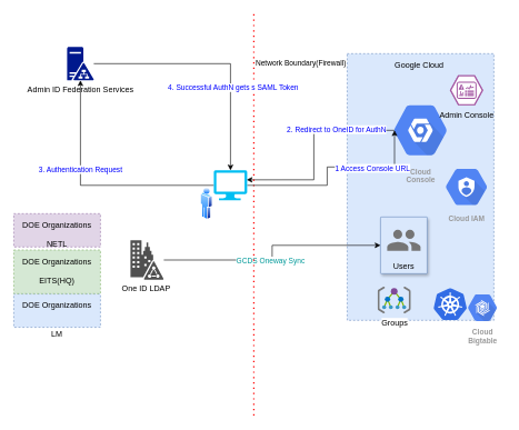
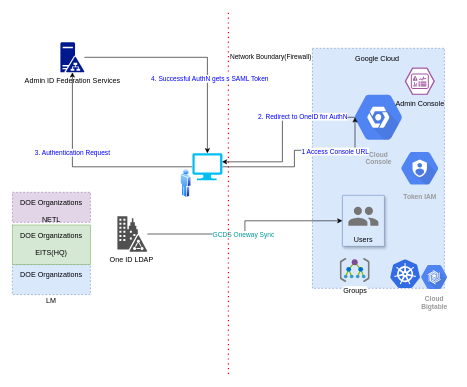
  <mxCell id="0" />
  <mxCell id="1" parent="0" />
  <mxCell id="2" value="Google Cloud&amp;nbsp;" style="outlineConnect=0;html=1;whiteSpace=wrap;fontSize=12;fontStyle=0;strokeColor=#6c8ebf;fillColor=#dae8fc;verticalAlign=top;align=center;dashed=1;spacingTop=3;" parent="1" vertex="1"><mxGeometry x="520" y="80" width="220" height="400" as="geometry" /></mxCell>
- <mxCell id="3" value="Cloud IAM" style="html=1;fillColor=#5184F3;strokeColor=none;verticalAlign=top;labelPosition=center;verticalLabelPosition=bottom;align=center;spacingTop=-6;fontSize=11;fontStyle=1;fontColor=#999999;shape=mxgraph.gcp2.hexIcon;prIcon=cloud_iam" parent="1" vertex="1"><mxGeometry x="652" y="240" width="94" height="80" as="geometry" /></mxCell>
+ <mxCell id="3" value="Token IAM" style="html=1;fillColor=#5184F3;strokeColor=none;verticalAlign=top;labelPosition=center;verticalLabelPosition=bottom;align=center;spacingTop=-6;fontSize=11;fontStyle=1;fontColor=#999999;shape=mxgraph.gcp2.hexIcon;prIcon=cloud_iam" parent="1" vertex="1"><mxGeometry x="652" y="240" width="94" height="80" as="geometry" /></mxCell>
  <mxCell id="4" value="Users" style="strokeColor=#6c8ebf;shadow=1;strokeWidth=1;rounded=1;absoluteArcSize=1;arcSize=2;labelPosition=center;verticalLabelPosition=middle;align=center;verticalAlign=bottom;spacingLeft=0;fontSize=12;whiteSpace=wrap;spacingBottom=2;fillColor=#dae8fc;" parent="1" vertex="1"><mxGeometry x="570" y="325" width="70" height="85" as="geometry" /></mxCell>
  <mxCell id="5" value="" style="dashed=0;connectable=0;html=1;fillColor=#757575;strokeColor=none;shape=mxgraph.gcp2.users;part=1;" parent="4" vertex="1"><mxGeometry x="0.5" width="50" height="31.5" relative="1" as="geometry"><mxPoint x="-25" y="19.25" as="offset" /></mxGeometry></mxCell>
  <mxCell id="6" value="DOE Organizations&lt;br&gt;&lt;br&gt;&lt;br&gt;LM" style="outlineConnect=0;html=1;whiteSpace=wrap;fontSize=12;fontStyle=0;strokeColor=#6c8ebf;fillColor=#dae8fc;verticalAlign=top;align=center;dashed=1;spacingTop=3;" parent="1" vertex="1"><mxGeometry x="20" y="440.5" width="130" height="50" as="geometry" /></mxCell>
  <mxCell id="7" value="DOE Organizations&lt;br&gt;&lt;br&gt;NETL" style="outlineConnect=0;html=1;whiteSpace=wrap;fontSize=12;fontStyle=0;strokeColor=#9673a6;fillColor=#e1d5e7;verticalAlign=top;align=center;dashed=1;spacingTop=3;" parent="1" vertex="1"><mxGeometry x="20" y="320" width="130" height="50" as="geometry" /></mxCell>
- <mxCell id="8" value="DOE Organizations&lt;br&gt;&lt;br&gt;EITS(HQ)" style="outlineConnect=0;html=1;whiteSpace=wrap;fontSize=12;fontStyle=0;strokeColor=#82b366;fillColor=#d5e8d4;verticalAlign=top;align=center;dashed=1;spacingTop=3;" parent="1" vertex="1"><mxGeometry x="20" y="374.5" width="130" height="65.5" as="geometry" /></mxCell>
+ <mxCell id="8" value="DOE Organizations&lt;br&gt;&lt;br&gt;EITS(HQ)" style="outlineConnect=0;html=1;whiteSpace=wrap;fontSize=12;fontStyle=0;strokeColor=#82b366;fillColor=#d5e8d4;verticalAlign=top;align=center;dashed=0;spacingTop=3;" parent="1" vertex="1"><mxGeometry x="20" y="374.5" width="130" height="65.5" as="geometry" /></mxCell>
  <mxCell id="9" value="Groups" style="aspect=fixed;html=1;points=[];align=center;image;fontSize=12;image=img/lib/mscae/Management_Groups.svg;" parent="1" vertex="1"><mxGeometry x="566" y="430" width="50" height="40" as="geometry" /></mxCell>
  <mxCell id="10" style="edgeStyle=orthogonalEdgeStyle;rounded=0;orthogonalLoop=1;jettySize=auto;html=1;entryX=0.984;entryY=0.316;entryDx=0;entryDy=0;entryPerimeter=0;exitX=0.175;exitY=0.5;exitDx=0;exitDy=0;exitPerimeter=0;" edge="1" parent="1" source="12" target="26"><mxGeometry relative="1" as="geometry" /></mxCell>
  <mxCell id="11" value="2. Redirect to OneID for AuthN" style="edgeLabel;html=1;align=center;verticalAlign=middle;resizable=0;points=[];fontColor=#0000FF;" vertex="1" connectable="0" parent="10"><mxGeometry x="-0.406" y="-2" relative="1" as="geometry"><mxPoint as="offset" /></mxGeometry></mxCell>
  <mxCell id="12" value="Cloud&#10;Console" style="html=1;fillColor=#5184F3;strokeColor=none;verticalAlign=top;labelPosition=center;verticalLabelPosition=bottom;align=center;spacingTop=-6;fontSize=11;fontStyle=1;fontColor=#999999;shape=mxgraph.gcp2.hexIcon;prIcon=placeholder" parent="1" vertex="1"><mxGeometry x="570" y="140" width="120" height="110" as="geometry" /></mxCell>
  <mxCell id="13" value="Admin Console" style="verticalLabelPosition=bottom;html=1;fillColor=#A153A0;strokeColor=#ffffff;verticalAlign=top;align=center;points=[[0,0.5,0],[0.125,0.25,0],[0.25,0,0],[0.5,0,0],[0.75,0,0],[0.875,0.25,0],[1,0.5,0],[0.875,0.75,0],[0.75,1,0],[0.5,1,0],[0.125,0.75,0]];pointerEvents=1;shape=mxgraph.cisco_safe.compositeIcon;bgIcon=mxgraph.cisco_safe.design.blank_device;resIcon=mxgraph.cisco_safe.design.mgmt_console_2;" parent="1" vertex="1"><mxGeometry x="674" y="112.5" width="50" height="45" as="geometry" /></mxCell>
  <mxCell id="14" style="edgeStyle=orthogonalEdgeStyle;rounded=0;orthogonalLoop=1;jettySize=auto;html=1;fontColor=#009999;" edge="1" parent="1" source="16" target="4"><mxGeometry relative="1" as="geometry" /></mxCell>
  <mxCell id="15" value="GCDS Oneway Sync" style="edgeLabel;html=1;align=center;verticalAlign=middle;resizable=0;points=[];fontColor=#009999;" vertex="1" connectable="0" parent="14"><mxGeometry x="-0.086" y="-1" relative="1" as="geometry"><mxPoint as="offset" /></mxGeometry></mxCell>
  <mxCell id="16" value="One ID LDAP&amp;nbsp;" style="pointerEvents=1;shadow=0;dashed=0;html=1;strokeColor=none;fillColor=#505050;labelPosition=center;verticalLabelPosition=bottom;verticalAlign=top;outlineConnect=0;align=center;shape=mxgraph.office.concepts.on_premises_directory;" vertex="1" parent="1"><mxGeometry x="195" y="360" width="50" height="59" as="geometry" /></mxCell>
  <mxCell id="17" value="" style="aspect=fixed;html=1;points=[];align=center;image;fontSize=12;image=img/lib/mscae/Kubernetes.svg;" vertex="1" parent="1"><mxGeometry x="650" y="432" width="50" height="48" as="geometry" /></mxCell>
  <mxCell id="18" value="Cloud&#10;Bigtable" style="html=1;fillColor=#5184F3;strokeColor=none;verticalAlign=top;labelPosition=center;verticalLabelPosition=bottom;align=center;spacingTop=-6;fontSize=11;fontStyle=1;fontColor=#999999;shape=mxgraph.gcp2.hexIcon;prIcon=cloud_bigtable" vertex="1" parent="1"><mxGeometry x="690" y="432" width="66" height="58.5" as="geometry" /></mxCell>
  <mxCell id="19" value="" style="endArrow=none;dashed=1;html=1;dashPattern=1 3;strokeWidth=2;rounded=0;edgeStyle=orthogonalEdgeStyle;labelPosition=center;verticalLabelPosition=top;align=center;verticalAlign=bottom;strokeColor=#FF0000;" edge="1" parent="1"><mxGeometry width="50" height="50" relative="1" as="geometry"><mxPoint x="380" y="622.8" as="sourcePoint" /><mxPoint x="380" y="20" as="targetPoint" /></mxGeometry></mxCell>
  <mxCell id="20" value="Network Boundary(Firewall)" style="edgeLabel;html=1;align=left;verticalAlign=bottom;resizable=0;points=[];labelPosition=right;verticalLabelPosition=top;" vertex="1" connectable="0" parent="19"><mxGeometry x="0.726" y="-1" relative="1" as="geometry"><mxPoint as="offset" /></mxGeometry></mxCell>
  <mxCell id="21" value="" style="aspect=fixed;perimeter=ellipsePerimeter;html=1;align=center;shadow=0;dashed=0;spacingTop=3;image;image=img/lib/active_directory/user.svg;" vertex="1" parent="1"><mxGeometry x="300" y="280" width="18.5" height="50" as="geometry" /></mxCell>
  <mxCell id="22" style="edgeStyle=orthogonalEdgeStyle;rounded=0;orthogonalLoop=1;jettySize=auto;html=1;entryX=0.175;entryY=0.5;entryDx=0;entryDy=0;entryPerimeter=0;" edge="1" parent="1" source="26" target="12"><mxGeometry relative="1" as="geometry"><Array as="points"><mxPoint x="490" y="278" /><mxPoint x="490" y="250" /><mxPoint x="591" y="250" /></Array></mxGeometry></mxCell>
  <mxCell id="23" value="1 Access Console URL" style="edgeLabel;html=1;align=center;verticalAlign=middle;resizable=0;points=[];fontColor=#0000FF;" vertex="1" connectable="0" parent="22"><mxGeometry x="0.414" y="-1" relative="1" as="geometry"><mxPoint as="offset" /></mxGeometry></mxCell>
  <mxCell id="24" style="edgeStyle=orthogonalEdgeStyle;rounded=0;orthogonalLoop=1;jettySize=auto;html=1;" edge="1" parent="1" source="26" target="29"><mxGeometry relative="1" as="geometry" /></mxCell>
  <mxCell id="25" value="3. Authentication Request" style="edgeLabel;html=1;align=center;verticalAlign=middle;resizable=0;points=[];fontColor=#0000FF;" vertex="1" connectable="0" parent="24"><mxGeometry x="0.251" y="1" relative="1" as="geometry"><mxPoint as="offset" /></mxGeometry></mxCell>
  <mxCell id="26" value="" style="verticalLabelPosition=bottom;html=1;verticalAlign=top;align=center;strokeColor=none;fillColor=#00BEF2;shape=mxgraph.azure.computer;pointerEvents=1;" vertex="1" parent="1"><mxGeometry x="320" y="255" width="50" height="45" as="geometry" /></mxCell>
  <mxCell id="27" style="edgeStyle=orthogonalEdgeStyle;rounded=0;orthogonalLoop=1;jettySize=auto;html=1;entryX=0.5;entryY=0;entryDx=0;entryDy=0;entryPerimeter=0;" edge="1" parent="1" source="29" target="26"><mxGeometry relative="1" as="geometry" /></mxCell>
  <mxCell id="28" value="4. Successful AuthN gets s SAML Token" style="edgeLabel;html=1;align=center;verticalAlign=middle;resizable=0;points=[];fontColor=#0000FF;" vertex="1" connectable="0" parent="27"><mxGeometry x="0.316" y="3" relative="1" as="geometry"><mxPoint as="offset" /></mxGeometry></mxCell>
  <mxCell id="29" value="Admin ID Federation Services" style="aspect=fixed;pointerEvents=1;shadow=0;dashed=0;html=1;strokeColor=none;labelPosition=center;verticalLabelPosition=bottom;verticalAlign=top;align=center;fillColor=#00188D;shape=mxgraph.mscae.enterprise.ad_fs" vertex="1" parent="1"><mxGeometry x="100" y="70" width="40" height="50" as="geometry" /></mxCell>
